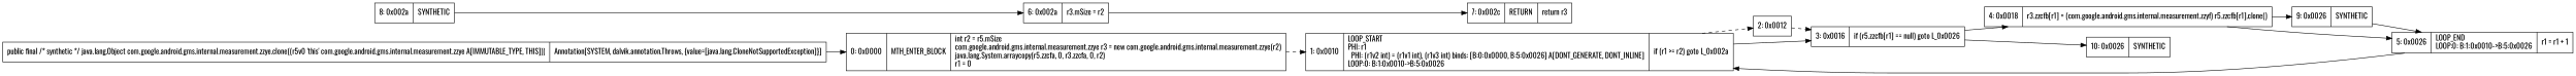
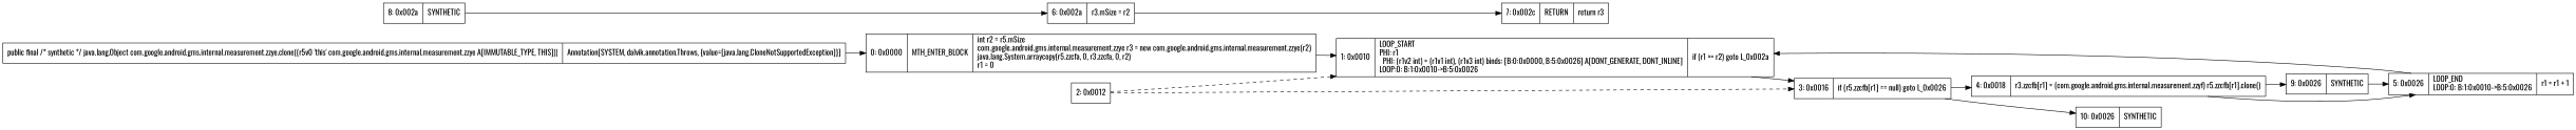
  digraph {
    fontname=Oswald
    rankdir=LR
    node [fontname=Oswald shape=record]
    edge [fontname=Oswald]
    n1 [label="{0\:\ 0x0000|MTH_ENTER_BLOCK\l|int r2 = r5.mSize\lcom.google.android.gms.internal.measurement.zzye r3 = new com.google.android.gms.internal.measurement.zzye(r2)\ljava.lang.System.arraycopy(r5.zzcfa, 0, r3.zzcfa, 0, r2)\lr1 = 0\l}"]
    n2 [label="{1\:\ 0x0010|LOOP_START\lPHI: r1 \l  PHI: (r1v2 int) = (r1v1 int), (r1v3 int) binds: [B:0:0x0000, B:5:0x0026] A[DONT_GENERATE, DONT_INLINE]\lLOOP:0: B:1:0x0010\-\>B:5:0x0026\l|if (r1 \>= r2) goto L_0x002a\l}"]
    n3 [label="{2\:\ 0x0012}"]
    n4 [label="{3\:\ 0x0016|if (r5.zzcfb[r1] == null) goto L_0x0026\l}"]
    n5 [label="{8\:\ 0x002a|SYNTHETIC\l}"]
    n6 [label="{6\:\ 0x002a|r3.mSize = r2\l}"]
    n7 [label="{4\:\ 0x0018|r3.zzcfb[r1] = (com.google.android.gms.internal.measurement.zzyf) r5.zzcfb[r1].clone()\l}"]
    n8 [label="{10\:\ 0x0026|SYNTHETIC\l}"]
    n9 [label="{9\:\ 0x0026|SYNTHETIC\l}"]
    n10 [label="{5\:\ 0x0026|LOOP_END\lLOOP:0: B:1:0x0010\-\>B:5:0x0026\l|r1 = r1 + 1\l}"]
    n11 [label="{7\:\ 0x002c|RETURN\l|return r3\l}"]
    n12 [label="{public final \/* synthetic *\/ java.lang.Object com.google.android.gms.internal.measurement.zzye.clone((r5v0 'this' com.google.android.gms.internal.measurement.zzye A[IMMUTABLE_TYPE, THIS]))  | Annotation[SYSTEM, dalvik.annotation.Throws, \{value=[java.lang.CloneNotSupportedException]\}]\l}"]
-   n1 -> n2 [style=dashed]
-   n2 -> n3 [style=dashed]
+   n1 -> n2
+   n3 -> n2 [style=dashed]
    n2 -> n4
    n3 -> n4 [style=dashed]
    n4 -> n7 [style=solid]
    n4 -> n8
    n5 -> n6
    n6 -> n11
    n7 -> n9
    n7 -> n10
    n9 -> n10
    n10 -> n2
    n12 -> n1
  }
